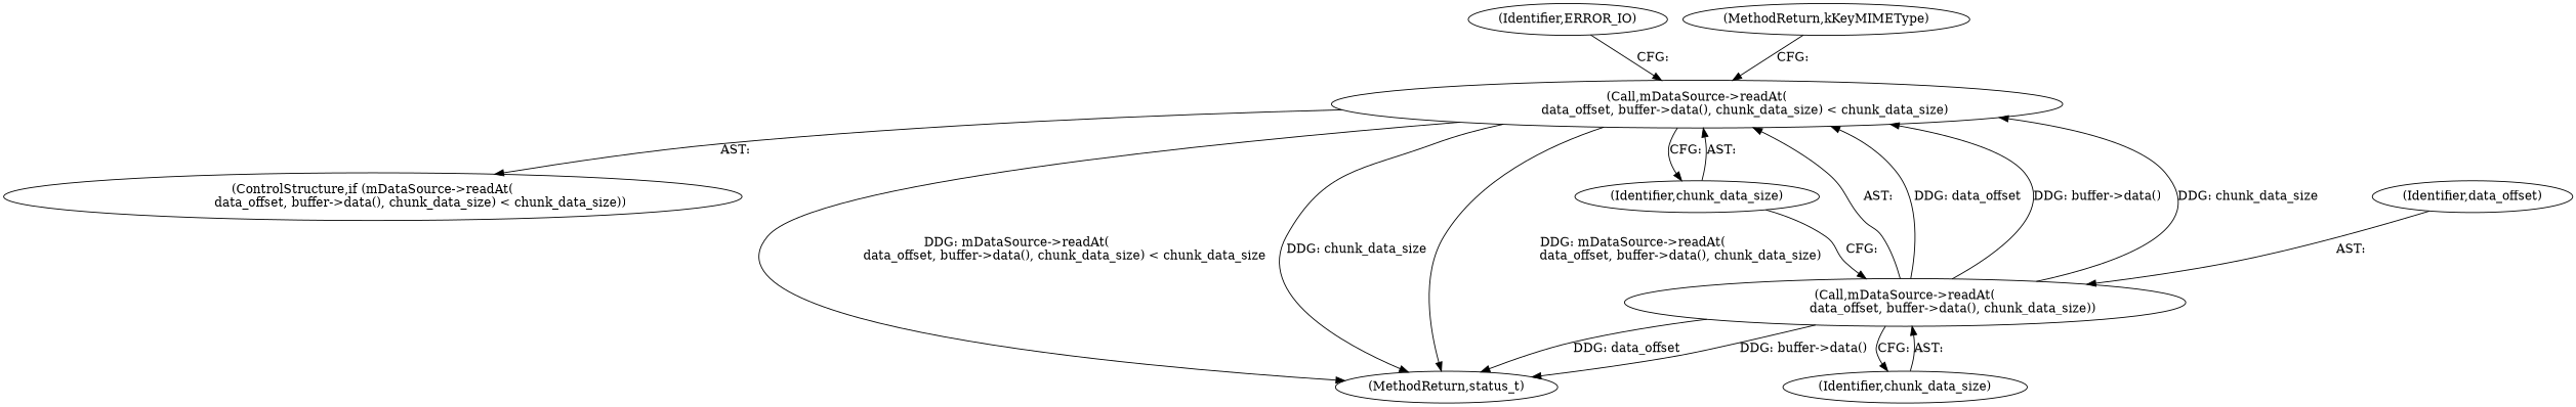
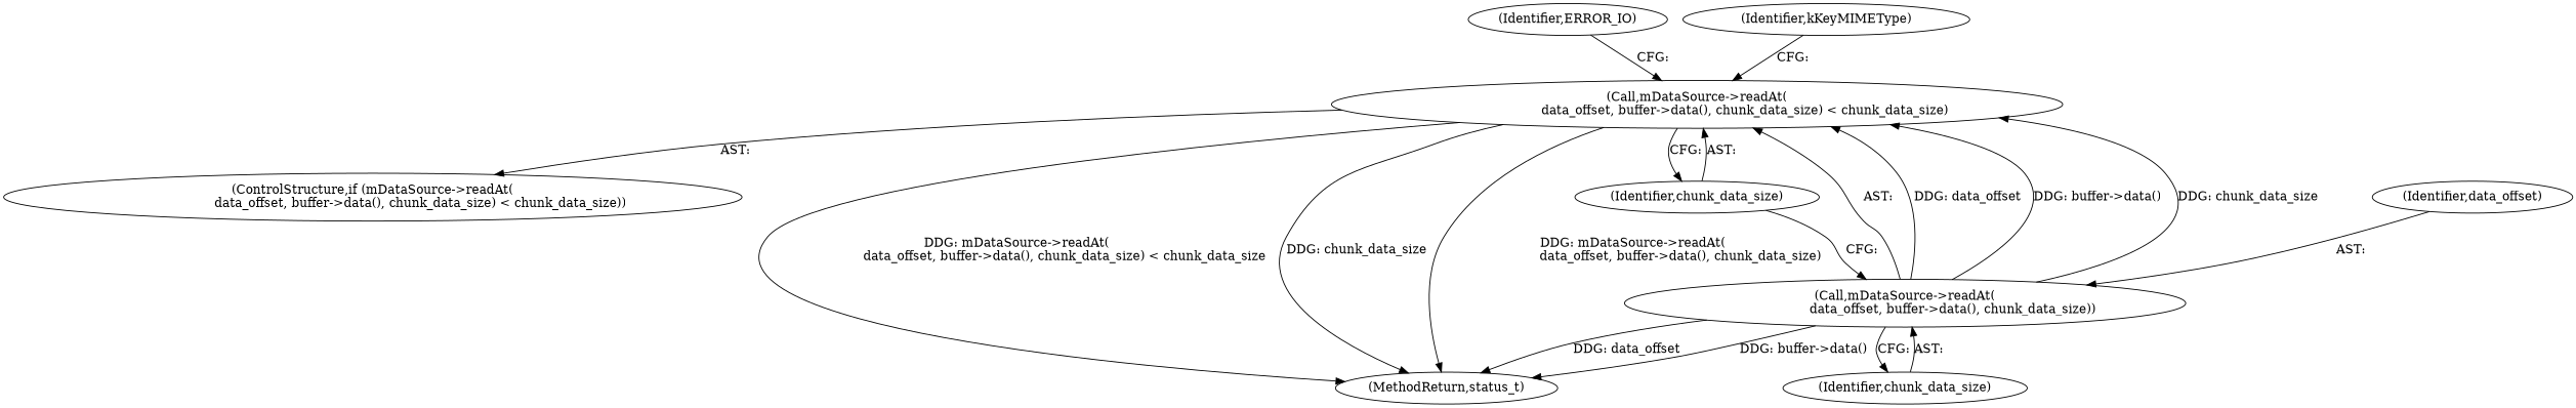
  digraph {
    n1 [label="(Call,mDataSource->readAt(\n                        data_offset, buffer->data(), chunk_data_size) < chunk_data_size)"]
    n2 [label="(ControlStructure,if (mDataSource->readAt(\n                        data_offset, buffer->data(), chunk_data_size) < chunk_data_size))"]
    n3 [label="(Identifier,chunk_data_size)"]
    n4 [label="(MethodReturn,status_t)"]
    n5 [label="(Call,mDataSource->readAt(\n                        data_offset, buffer->data(), chunk_data_size))"]
    n6 [label="(Identifier,chunk_data_size)"]
    n7 [label="(Identifier,ERROR_IO)"]
-   n8 [label="(MethodReturn,kKeyMIMEType)"]
+   n8 [label="(Identifier,kKeyMIMEType)"]
    n9 [label="(Identifier,data_offset)"]
    n1 -> n2 [label="AST: "]
    n1 -> n3 [label="CFG: "]
    n1 -> n4 [label="DDG: mDataSource->readAt(\n                        data_offset, buffer->data(), chunk_data_size) < chunk_data_size"]
    n1 -> n4 [label="DDG: chunk_data_size"]
    n1 -> n4 [label="DDG: mDataSource->readAt(\n                        data_offset, buffer->data(), chunk_data_size)"]
    n3 -> n1 [label="AST: "]
    n3 -> n5 [label="CFG: "]
    n5 -> n1 [label="AST: "]
    n5 -> n1 [label="DDG: data_offset"]
    n5 -> n1 [label="DDG: buffer->data()"]
    n5 -> n1 [label="DDG: chunk_data_size"]
    n5 -> n4 [label="DDG: data_offset"]
    n5 -> n4 [label="DDG: buffer->data()"]
    n5 -> n6 [label="CFG: "]
    n6 -> n5 [label="AST: "]
    n7 -> n1 [label="CFG: "]
    n8 -> n1 [label="CFG: "]
    n9 -> n5 [label="AST: "]
  }
